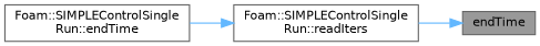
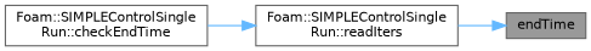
  digraph {
    rankdir=RL
    node [color=grey40 fillcolor=white fontname=Helvetica fontsize=10 shape=box style=filled]
    edge [color=steelblue1 dir=back fontname=Helvetica fontsize=10 labelfontname=Helvetica labelfontsize=10 style=solid]
    n1 [color=gray40 fillcolor=grey60 fontcolor=black height=0.2 label=endTime width=0.4]
    n2 [height=0.2 label="Foam::SIMPLEControlSingle\lRun::readIters" width=0.4]
-   n3 [height=0.2 label="Foam::SIMPLEControlSingle\lRun::endTime" width=0.4]
+   n3 [height=0.2 label="Foam::SIMPLEControlSingle\lRun::checkEndTime" width=0.4]
    n1 -> n2
    n2 -> n3
  }
